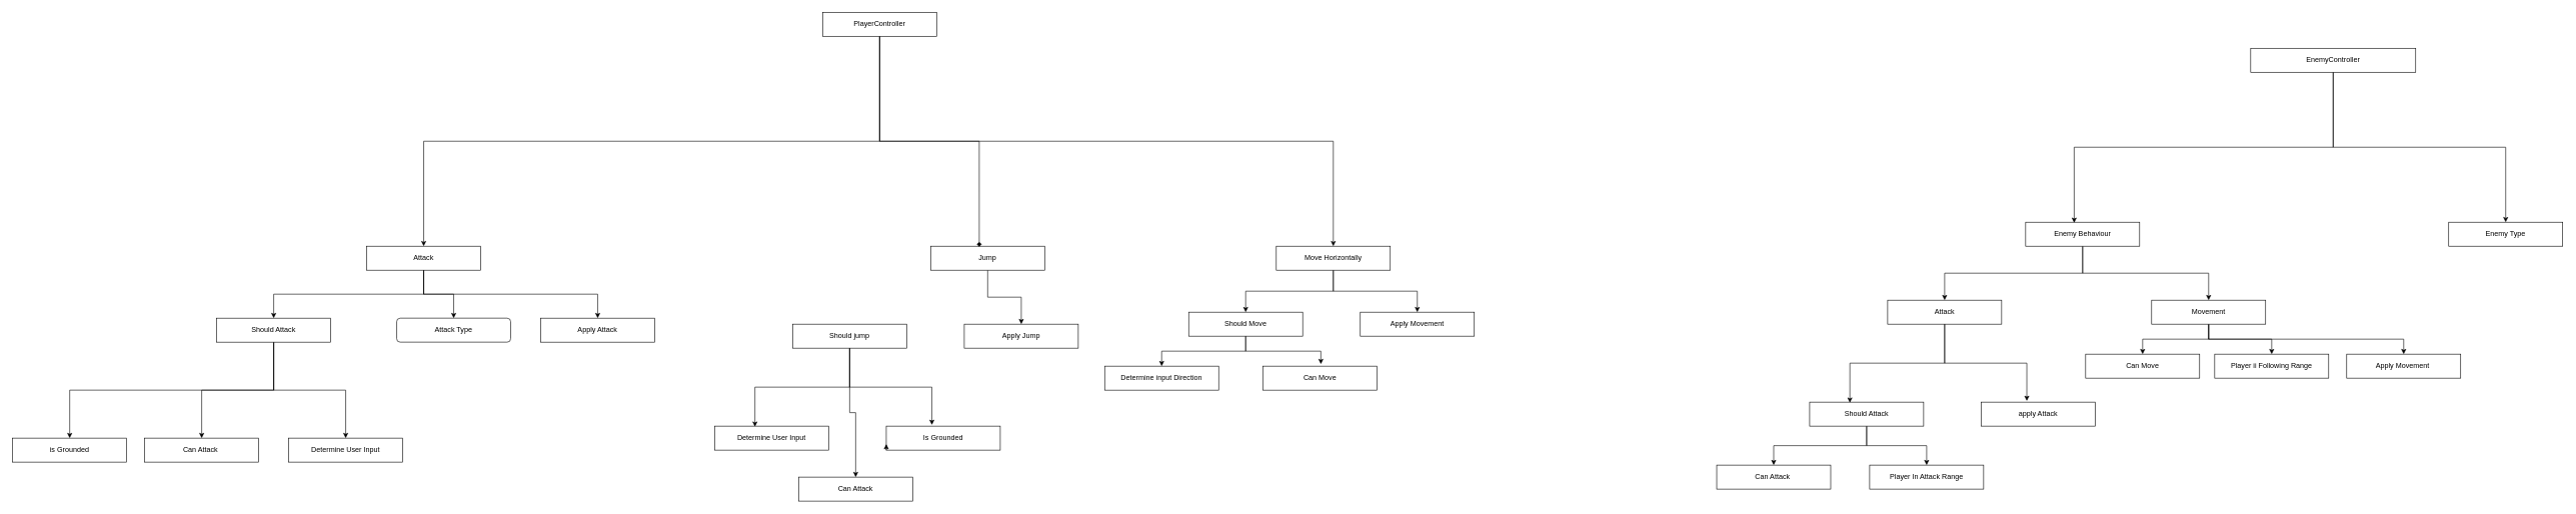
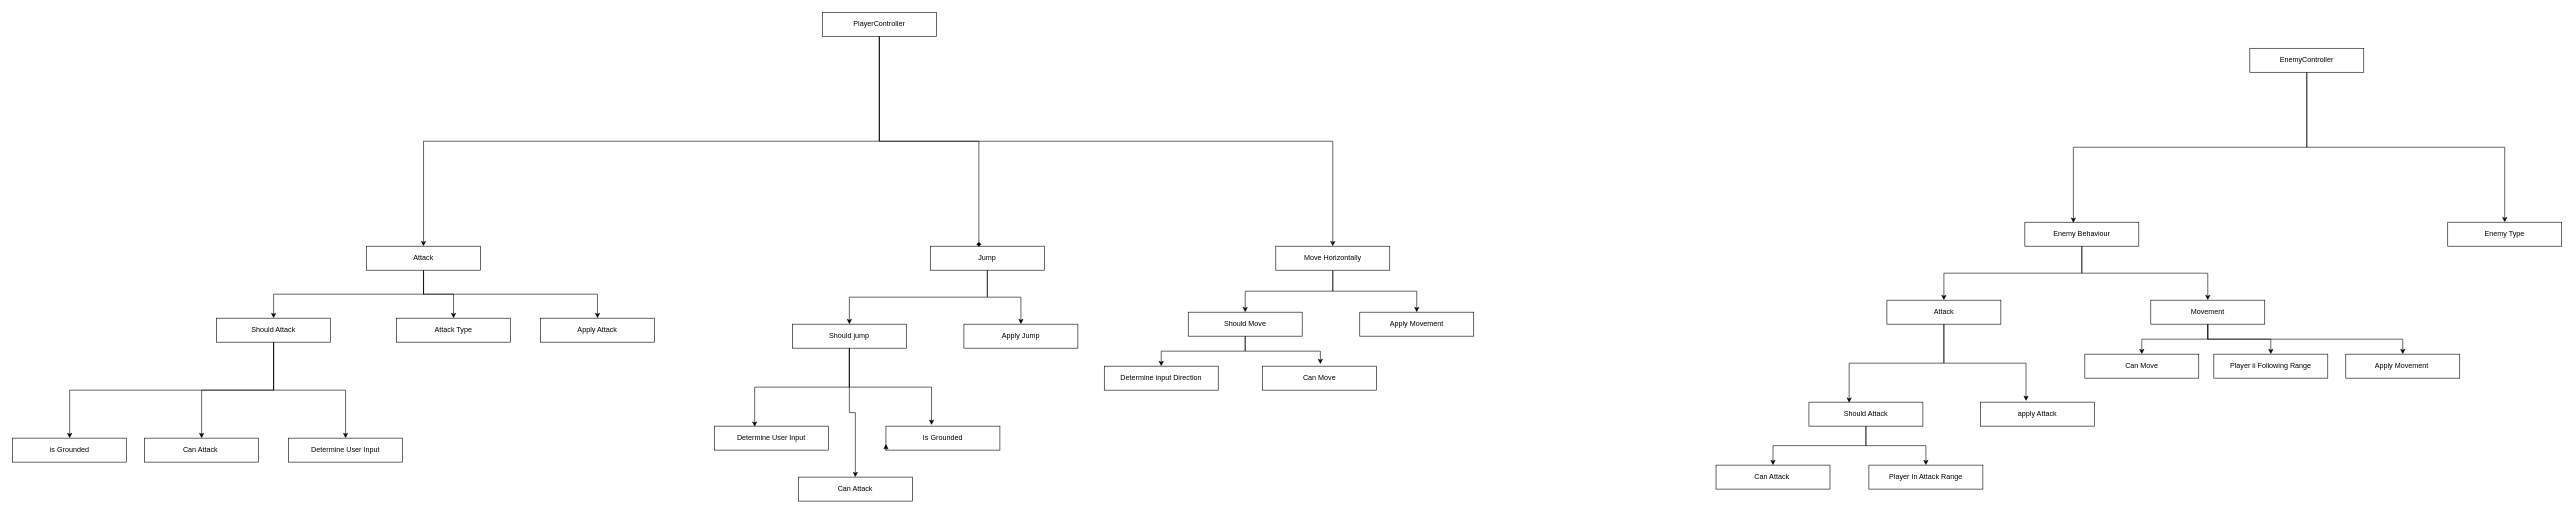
  <mxCell id="0" />
  <mxCell id="1" parent="0" />
  <mxCell id="2" style="edgeStyle=orthogonalEdgeStyle;rounded=0;orthogonalLoop=1;jettySize=auto;html=1;exitX=0.5;exitY=1;exitDx=0;exitDy=0;entryX=0.5;entryY=0;entryDx=0;entryDy=0;" parent="1" source="4" target="10" edge="1"><mxGeometry relative="1" as="geometry" /></mxCell>
  <mxCell id="3" style="edgeStyle=orthogonalEdgeStyle;rounded=0;orthogonalLoop=1;jettySize=auto;html=1;exitX=0.5;exitY=1;exitDx=0;exitDy=0;entryX=0.5;entryY=0;entryDx=0;entryDy=0;" parent="1" source="4" target="42" edge="1"><mxGeometry relative="1" as="geometry" /></mxCell>
  <mxCell id="4" value="PlayerController" style="rounded=0;whiteSpace=wrap;html=1;" parent="1" vertex="1"><mxGeometry x="1370" y="20" width="190" height="40" as="geometry" /></mxCell>
+ <mxCell id="5" style="edgeStyle=orthogonalEdgeStyle;rounded=0;orthogonalLoop=1;jettySize=auto;html=1;exitX=0.5;exitY=1;exitDx=0;exitDy=0;entryX=0.5;entryY=0;entryDx=0;entryDy=0;" parent="1" source="7" target="16" edge="1"><mxGeometry relative="1" as="geometry" /></mxCell>
  <mxCell id="6" style="edgeStyle=orthogonalEdgeStyle;rounded=0;orthogonalLoop=1;jettySize=auto;html=1;exitX=0.5;exitY=1;exitDx=0;exitDy=0;entryX=0.5;entryY=0;entryDx=0;entryDy=0;" parent="1" source="7" target="17" edge="1"><mxGeometry relative="1" as="geometry" /></mxCell>
  <mxCell id="7" value="Jump" style="rounded=0;whiteSpace=wrap;html=1;" parent="1" vertex="1"><mxGeometry x="1550" y="410" width="190" height="40" as="geometry" /></mxCell>
  <mxCell id="8" style="edgeStyle=orthogonalEdgeStyle;rounded=0;orthogonalLoop=1;jettySize=auto;html=1;exitX=0.5;exitY=1;exitDx=0;exitDy=0;" parent="1" source="10" target="13" edge="1"><mxGeometry relative="1" as="geometry" /></mxCell>
  <mxCell id="9" style="edgeStyle=orthogonalEdgeStyle;rounded=0;orthogonalLoop=1;jettySize=auto;html=1;exitX=0.5;exitY=1;exitDx=0;exitDy=0;entryX=0.5;entryY=0;entryDx=0;entryDy=0;" parent="1" source="10" target="14" edge="1"><mxGeometry relative="1" as="geometry" /></mxCell>
  <mxCell id="10" value="Move Horizontally" style="rounded=0;whiteSpace=wrap;html=1;" parent="1" vertex="1"><mxGeometry x="2126" y="410" width="190" height="40" as="geometry" /></mxCell>
  <mxCell id="11" style="edgeStyle=orthogonalEdgeStyle;rounded=0;orthogonalLoop=1;jettySize=auto;html=1;exitX=0.5;exitY=1;exitDx=0;exitDy=0;entryX=0.426;entryY=0.025;entryDx=0;entryDy=0;entryPerimeter=0;endArrow=diamond;" parent="1" source="4" target="7" edge="1"><mxGeometry relative="1" as="geometry" /></mxCell>
  <mxCell id="12" style="edgeStyle=orthogonalEdgeStyle;rounded=0;orthogonalLoop=1;jettySize=auto;html=1;exitX=0.5;exitY=1;exitDx=0;exitDy=0;entryX=0.5;entryY=0;entryDx=0;entryDy=0;" parent="1" source="13" target="51" edge="1"><mxGeometry relative="1" as="geometry" /></mxCell>
  <mxCell id="13" value="Should Move" style="rounded=0;whiteSpace=wrap;html=1;" parent="1" vertex="1"><mxGeometry x="1980" y="520" width="190" height="40" as="geometry" /></mxCell>
  <mxCell id="14" value="Apply Movement" style="rounded=0;whiteSpace=wrap;html=1;" parent="1" vertex="1"><mxGeometry x="2266" y="520" width="190" height="40" as="geometry" /></mxCell>
  <mxCell id="15" style="edgeStyle=orthogonalEdgeStyle;rounded=0;orthogonalLoop=1;jettySize=auto;html=1;exitX=0.5;exitY=1;exitDx=0;exitDy=0;entryX=0.5;entryY=0;entryDx=0;entryDy=0;" parent="1" source="16" target="55" edge="1"><mxGeometry relative="1" as="geometry" /></mxCell>
  <mxCell id="16" value="Should jump" style="rounded=0;whiteSpace=wrap;html=1;" parent="1" vertex="1"><mxGeometry x="1320" y="540" width="190" height="40" as="geometry" /></mxCell>
  <mxCell id="17" value="Apply Jump" style="rounded=0;whiteSpace=wrap;html=1;" parent="1" vertex="1"><mxGeometry x="1606" y="540" width="190" height="40" as="geometry" /></mxCell>
  <mxCell id="18" value="Determine User Input" style="rounded=0;whiteSpace=wrap;html=1;" parent="1" vertex="1"><mxGeometry x="1190" y="710" width="190" height="40" as="geometry" /></mxCell>
  <mxCell id="19" value="Is Grounded" style="rounded=0;whiteSpace=wrap;html=1;" parent="1" vertex="1"><mxGeometry x="1476" y="710" width="190" height="40" as="geometry" /></mxCell>
  <mxCell id="20" style="edgeStyle=orthogonalEdgeStyle;rounded=0;orthogonalLoop=1;jettySize=auto;html=1;exitX=0.5;exitY=1;exitDx=0;exitDy=0;entryX=0.353;entryY=0.025;entryDx=0;entryDy=0;entryPerimeter=0;" parent="1" source="16" target="18" edge="1"><mxGeometry relative="1" as="geometry" /></mxCell>
  <mxCell id="21" style="edgeStyle=orthogonalEdgeStyle;rounded=0;orthogonalLoop=1;jettySize=auto;html=1;exitX=0.5;exitY=1;exitDx=0;exitDy=0;entryX=0.4;entryY=-0.05;entryDx=0;entryDy=0;entryPerimeter=0;" parent="1" source="16" target="19" edge="1"><mxGeometry relative="1" as="geometry" /></mxCell>
  <mxCell id="22" style="edgeStyle=orthogonalEdgeStyle;rounded=0;orthogonalLoop=1;jettySize=auto;html=1;exitX=0.5;exitY=1;exitDx=0;exitDy=0;entryX=0.5;entryY=0;entryDx=0;entryDy=0;" edge="1" parent="1" source="23" target="61"><mxGeometry relative="1" as="geometry" /></mxCell>
- <mxCell id="23" value="EnemyController" style="rounded=0;whiteSpace=wrap;html=1;" parent="1" vertex="1"><mxGeometry x="3750" y="80" width="275" height="40" as="geometry" /></mxCell>
+ <mxCell id="23" value="EnemyController" style="rounded=0;whiteSpace=wrap;html=1;" parent="1" vertex="1"><mxGeometry x="3750" y="80" width="190" height="40" as="geometry" /></mxCell>
  <mxCell id="24" style="edgeStyle=orthogonalEdgeStyle;rounded=0;orthogonalLoop=1;jettySize=auto;html=1;exitX=0.5;exitY=1;exitDx=0;exitDy=0;entryX=0.5;entryY=0;entryDx=0;entryDy=0;" parent="1" source="26" target="28" edge="1"><mxGeometry relative="1" as="geometry" /></mxCell>
  <mxCell id="25" style="edgeStyle=orthogonalEdgeStyle;rounded=0;orthogonalLoop=1;jettySize=auto;html=1;exitX=0.5;exitY=1;exitDx=0;exitDy=0;entryX=0.5;entryY=0;entryDx=0;entryDy=0;" parent="1" source="26" target="32" edge="1"><mxGeometry relative="1" as="geometry" /></mxCell>
  <mxCell id="26" value="Enemy Behaviour" style="rounded=0;whiteSpace=wrap;html=1;" parent="1" vertex="1"><mxGeometry x="3374.89" y="370" width="190" height="40" as="geometry" /></mxCell>
  <mxCell id="27" style="edgeStyle=orthogonalEdgeStyle;rounded=0;orthogonalLoop=1;jettySize=auto;html=1;exitX=0.5;exitY=1;exitDx=0;exitDy=0;entryX=0.426;entryY=0.025;entryDx=0;entryDy=0;entryPerimeter=0;" parent="1" source="23" target="26" edge="1"><mxGeometry relative="1" as="geometry" /></mxCell>
  <mxCell id="28" value="Attack" style="rounded=0;whiteSpace=wrap;html=1;" parent="1" vertex="1"><mxGeometry x="3144.89" y="500" width="190" height="40" as="geometry" /></mxCell>
  <mxCell id="29" style="edgeStyle=orthogonalEdgeStyle;rounded=0;orthogonalLoop=1;jettySize=auto;html=1;exitX=0.5;exitY=1;exitDx=0;exitDy=0;entryX=0.5;entryY=0;entryDx=0;entryDy=0;" edge="1" parent="1" source="32" target="59"><mxGeometry relative="1" as="geometry" /></mxCell>
  <mxCell id="30" style="edgeStyle=orthogonalEdgeStyle;rounded=0;orthogonalLoop=1;jettySize=auto;html=1;exitX=0.5;exitY=1;exitDx=0;exitDy=0;entryX=0.5;entryY=0;entryDx=0;entryDy=0;" edge="1" parent="1" source="32" target="60"><mxGeometry relative="1" as="geometry" /></mxCell>
  <mxCell id="31" style="edgeStyle=orthogonalEdgeStyle;rounded=0;orthogonalLoop=1;jettySize=auto;html=1;exitX=0.5;exitY=1;exitDx=0;exitDy=0;" edge="1" parent="1" source="32" target="62"><mxGeometry relative="1" as="geometry" /></mxCell>
  <mxCell id="32" value="Movement" style="rounded=0;whiteSpace=wrap;html=1;" parent="1" vertex="1"><mxGeometry x="3584.89" y="500" width="190" height="40" as="geometry" /></mxCell>
  <mxCell id="33" style="edgeStyle=orthogonalEdgeStyle;rounded=0;orthogonalLoop=1;jettySize=auto;html=1;exitX=0.5;exitY=1;exitDx=0;exitDy=0;" edge="1" parent="1" source="35" target="58"><mxGeometry relative="1" as="geometry" /></mxCell>
  <mxCell id="34" style="edgeStyle=orthogonalEdgeStyle;rounded=0;orthogonalLoop=1;jettySize=auto;html=1;exitX=0.5;exitY=1;exitDx=0;exitDy=0;entryX=0.5;entryY=0;entryDx=0;entryDy=0;" edge="1" parent="1" source="35" target="57"><mxGeometry relative="1" as="geometry" /></mxCell>
  <mxCell id="35" value="Should Attack" style="rounded=0;whiteSpace=wrap;html=1;" parent="1" vertex="1"><mxGeometry x="3014.89" y="670" width="190" height="40" as="geometry" /></mxCell>
  <mxCell id="36" value="apply Attack" style="rounded=0;whiteSpace=wrap;html=1;" parent="1" vertex="1"><mxGeometry x="3300.89" y="670" width="190" height="40" as="geometry" /></mxCell>
  <mxCell id="37" style="edgeStyle=orthogonalEdgeStyle;rounded=0;orthogonalLoop=1;jettySize=auto;html=1;exitX=0.5;exitY=1;exitDx=0;exitDy=0;entryX=0.353;entryY=0.025;entryDx=0;entryDy=0;entryPerimeter=0;" parent="1" source="28" target="35" edge="1"><mxGeometry relative="1" as="geometry" /></mxCell>
  <mxCell id="38" style="edgeStyle=orthogonalEdgeStyle;rounded=0;orthogonalLoop=1;jettySize=auto;html=1;exitX=0.5;exitY=1;exitDx=0;exitDy=0;entryX=0.4;entryY=-0.05;entryDx=0;entryDy=0;entryPerimeter=0;" parent="1" source="28" target="36" edge="1"><mxGeometry relative="1" as="geometry" /></mxCell>
  <mxCell id="39" style="edgeStyle=orthogonalEdgeStyle;rounded=0;orthogonalLoop=1;jettySize=auto;html=1;exitX=0.5;exitY=1;exitDx=0;exitDy=0;entryX=0.5;entryY=0;entryDx=0;entryDy=0;" parent="1" source="48" target="44" edge="1"><mxGeometry relative="1" as="geometry" /></mxCell>
  <mxCell id="40" style="edgeStyle=orthogonalEdgeStyle;rounded=0;orthogonalLoop=1;jettySize=auto;html=1;exitX=0.5;exitY=1;exitDx=0;exitDy=0;" parent="1" source="42" target="43" edge="1"><mxGeometry relative="1" as="geometry" /></mxCell>
  <mxCell id="41" style="edgeStyle=orthogonalEdgeStyle;rounded=0;orthogonalLoop=1;jettySize=auto;html=1;exitX=0.5;exitY=1;exitDx=0;exitDy=0;entryX=0.5;entryY=0;entryDx=0;entryDy=0;" parent="1" source="42" target="50" edge="1"><mxGeometry relative="1" as="geometry" /></mxCell>
  <mxCell id="42" value="Attack" style="rounded=0;whiteSpace=wrap;html=1;" parent="1" vertex="1"><mxGeometry x="610" y="410" width="190" height="40" as="geometry" /></mxCell>
- <mxCell id="43" value="Attack Type" style="whiteSpace=wrap;html=1;rounded=1;" parent="1" vertex="1"><mxGeometry x="660" y="530" width="190" height="40" as="geometry" /></mxCell>
+ <mxCell id="43" value="Attack Type" style="rounded=0;whiteSpace=wrap;html=1;" parent="1" vertex="1"><mxGeometry x="660" y="530" width="190" height="40" as="geometry" /></mxCell>
  <mxCell id="44" value="Determine User Input" style="rounded=0;whiteSpace=wrap;html=1;" parent="1" vertex="1"><mxGeometry x="480" y="730" width="190" height="40" as="geometry" /></mxCell>
  <mxCell id="45" style="edgeStyle=orthogonalEdgeStyle;rounded=0;orthogonalLoop=1;jettySize=auto;html=1;exitX=0.5;exitY=1;exitDx=0;exitDy=0;entryX=0.5;entryY=0;entryDx=0;entryDy=0;" parent="1" source="48" target="46" edge="1"><mxGeometry relative="1" as="geometry"><mxPoint x="275" y="405" as="sourcePoint" /></mxGeometry></mxCell>
  <mxCell id="46" value="Can Attack&amp;nbsp;" style="rounded=0;whiteSpace=wrap;html=1;" parent="1" vertex="1"><mxGeometry x="240" y="730" width="190" height="40" as="geometry" /></mxCell>
  <mxCell id="47" style="edgeStyle=orthogonalEdgeStyle;rounded=0;orthogonalLoop=1;jettySize=auto;html=1;exitX=0.5;exitY=1;exitDx=0;exitDy=0;entryX=0.5;entryY=0;entryDx=0;entryDy=0;" edge="1" parent="1" source="48" target="56"><mxGeometry relative="1" as="geometry" /></mxCell>
  <mxCell id="48" value="Should Attack" style="rounded=0;whiteSpace=wrap;html=1;" parent="1" vertex="1"><mxGeometry x="360" y="530" width="190" height="40" as="geometry" /></mxCell>
  <mxCell id="49" style="edgeStyle=orthogonalEdgeStyle;rounded=0;orthogonalLoop=1;jettySize=auto;html=1;exitX=0.5;exitY=1;exitDx=0;exitDy=0;entryX=0.5;entryY=0;entryDx=0;entryDy=0;" parent="1" source="42" target="48" edge="1"><mxGeometry relative="1" as="geometry" /></mxCell>
  <mxCell id="50" value="Apply Attack" style="rounded=0;whiteSpace=wrap;html=1;" parent="1" vertex="1"><mxGeometry x="900" y="530" width="190" height="40" as="geometry" /></mxCell>
  <mxCell id="51" value="Determine input Direction" style="rounded=0;whiteSpace=wrap;html=1;" parent="1" vertex="1"><mxGeometry x="1840" y="610" width="190" height="40" as="geometry" /></mxCell>
  <mxCell id="52" value="Can Move" style="rounded=0;whiteSpace=wrap;html=1;" parent="1" vertex="1"><mxGeometry x="2104" y="610" width="190" height="40" as="geometry" /></mxCell>
  <mxCell id="53" style="edgeStyle=orthogonalEdgeStyle;rounded=0;orthogonalLoop=1;jettySize=auto;html=1;exitX=0.5;exitY=1;exitDx=0;exitDy=0;entryX=0.507;entryY=-0.086;entryDx=0;entryDy=0;entryPerimeter=0;" parent="1" source="13" target="52" edge="1"><mxGeometry relative="1" as="geometry" /></mxCell>
  <mxCell id="54" style="edgeStyle=orthogonalEdgeStyle;rounded=0;orthogonalLoop=1;jettySize=auto;html=1;exitX=0;exitY=1;exitDx=0;exitDy=0;entryX=0;entryY=0.75;entryDx=0;entryDy=0;" parent="1" source="19" target="19" edge="1"><mxGeometry relative="1" as="geometry" /></mxCell>
  <mxCell id="55" value="Can Attack" style="rounded=0;whiteSpace=wrap;html=1;" parent="1" vertex="1"><mxGeometry x="1330" y="795" width="190" height="40" as="geometry" /></mxCell>
  <mxCell id="56" value="is Grounded" style="rounded=0;whiteSpace=wrap;html=1;" vertex="1" parent="1"><mxGeometry x="20" y="730" width="190" height="40" as="geometry" /></mxCell>
  <mxCell id="57" value="Can Attack&amp;nbsp;" style="rounded=0;whiteSpace=wrap;html=1;" vertex="1" parent="1"><mxGeometry x="2860" y="775" width="190" height="40" as="geometry" /></mxCell>
  <mxCell id="58" value="Player In Attack Range" style="rounded=0;whiteSpace=wrap;html=1;" vertex="1" parent="1"><mxGeometry x="3114.89" y="775" width="190" height="40" as="geometry" /></mxCell>
  <mxCell id="59" value="Apply Movement&amp;nbsp;" style="rounded=0;whiteSpace=wrap;html=1;" vertex="1" parent="1"><mxGeometry x="3910" y="590" width="190" height="40" as="geometry" /></mxCell>
  <mxCell id="60" value="Can Move" style="rounded=0;whiteSpace=wrap;html=1;" vertex="1" parent="1"><mxGeometry x="3474.89" y="590" width="190" height="40" as="geometry" /></mxCell>
  <mxCell id="61" value="Enemy Type" style="rounded=0;whiteSpace=wrap;html=1;" vertex="1" parent="1"><mxGeometry x="4080" y="370" width="190" height="40" as="geometry" /></mxCell>
  <mxCell id="62" value="Player ii Following Range" style="rounded=0;whiteSpace=wrap;html=1;" vertex="1" parent="1"><mxGeometry x="3690" y="590" width="190" height="40" as="geometry" /></mxCell>
